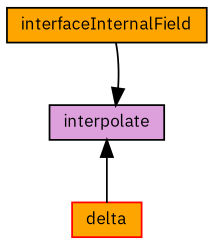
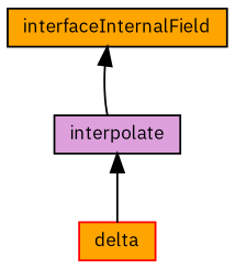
  digraph {
    fontname="IBM Plex Sans"
    rankdir=TB
    node [color=black fillcolor=orange fontname="IBM Plex Sans" fontsize=10 shape=record style=filled]
    edge [color=black dir=back fontname="IBM Plex Sans" fontsize=10 labelfontname=FreeSans labelfontsize=10 style=solid]
    n1 [fontcolor=black height=0.2 label=interfaceInternalField width=0.4]
    n2 [fillcolor=plum height=0.2 label=interpolate width=0.4]
    n3 [color=red height=0.2 label=delta width=0.4]
-   n2 -> n1
+   n1 -> n2
    n2 -> n3
  }
